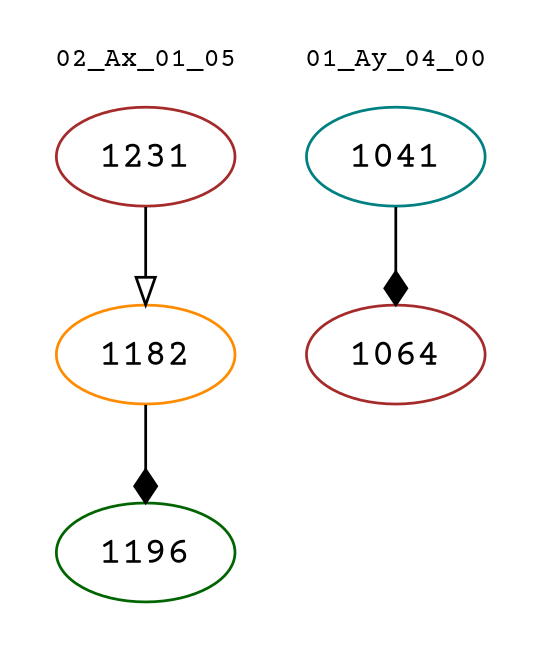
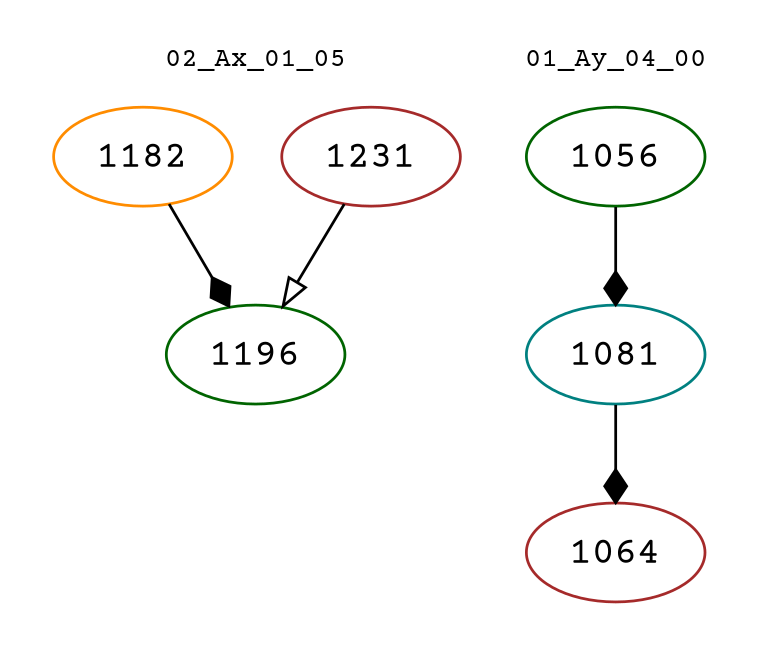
  digraph {
    fontname="Courier Prime"
    node [color=brown fontname="Courier Prime"]
    edge [arrowhead=diamond color=black fontname="Courier Prime"]
    n1 [label=1231]
    n2 [color=darkorange label=1182]
    n3 [color=darkgreen label=1196]
-   n5 [color=teal label=1041]
+   n4 [color=darkgreen label=1056]
+   n5 [color=teal label=1081]
    n6 [label=1064]
    subgraph cluster_1 {
      color=white
      fontsize=10
      label="02_Ax_01_05"
      n1
      n2
      n3
    }
    subgraph cluster_2 {
      color=white
      fontsize=10
      label="01_Ay_04_00"
+     n4
      n5
      n6
    }
-   n1 -> n2 [arrowhead=onormal]
+   n1 -> n3 [arrowhead=onormal]
    n2 -> n3
+   n4 -> n5
    n5 -> n6
  }
